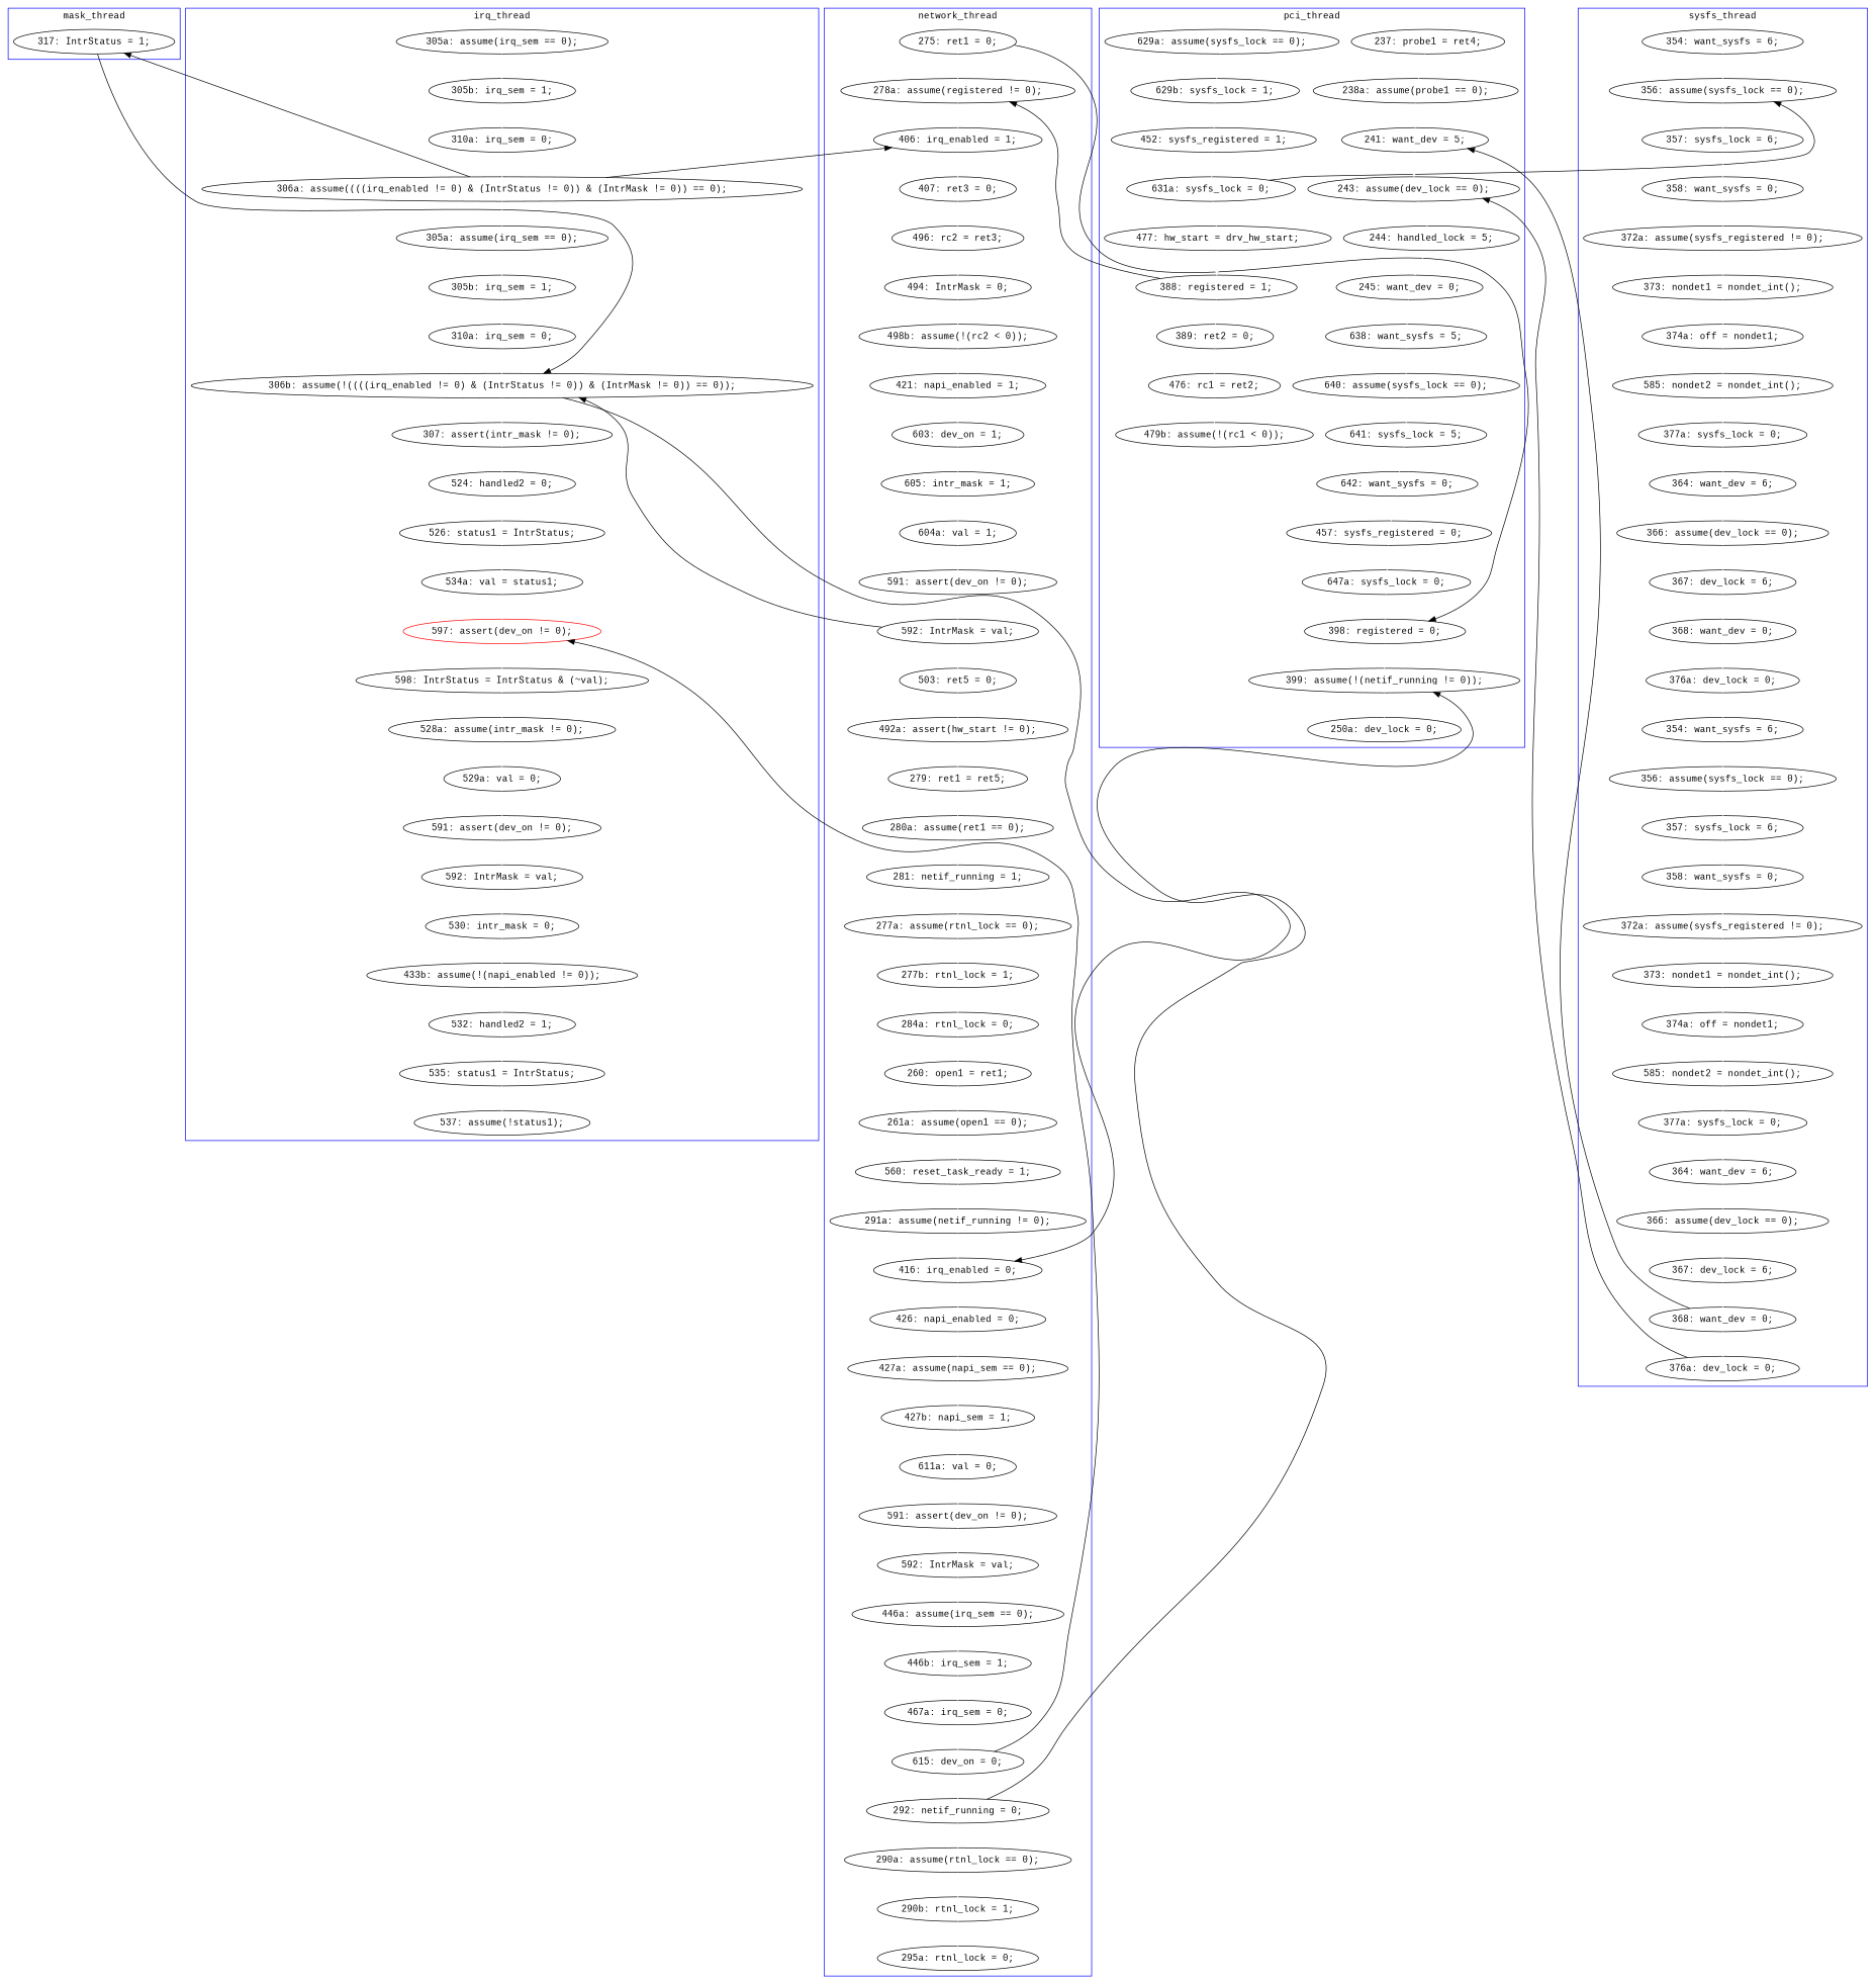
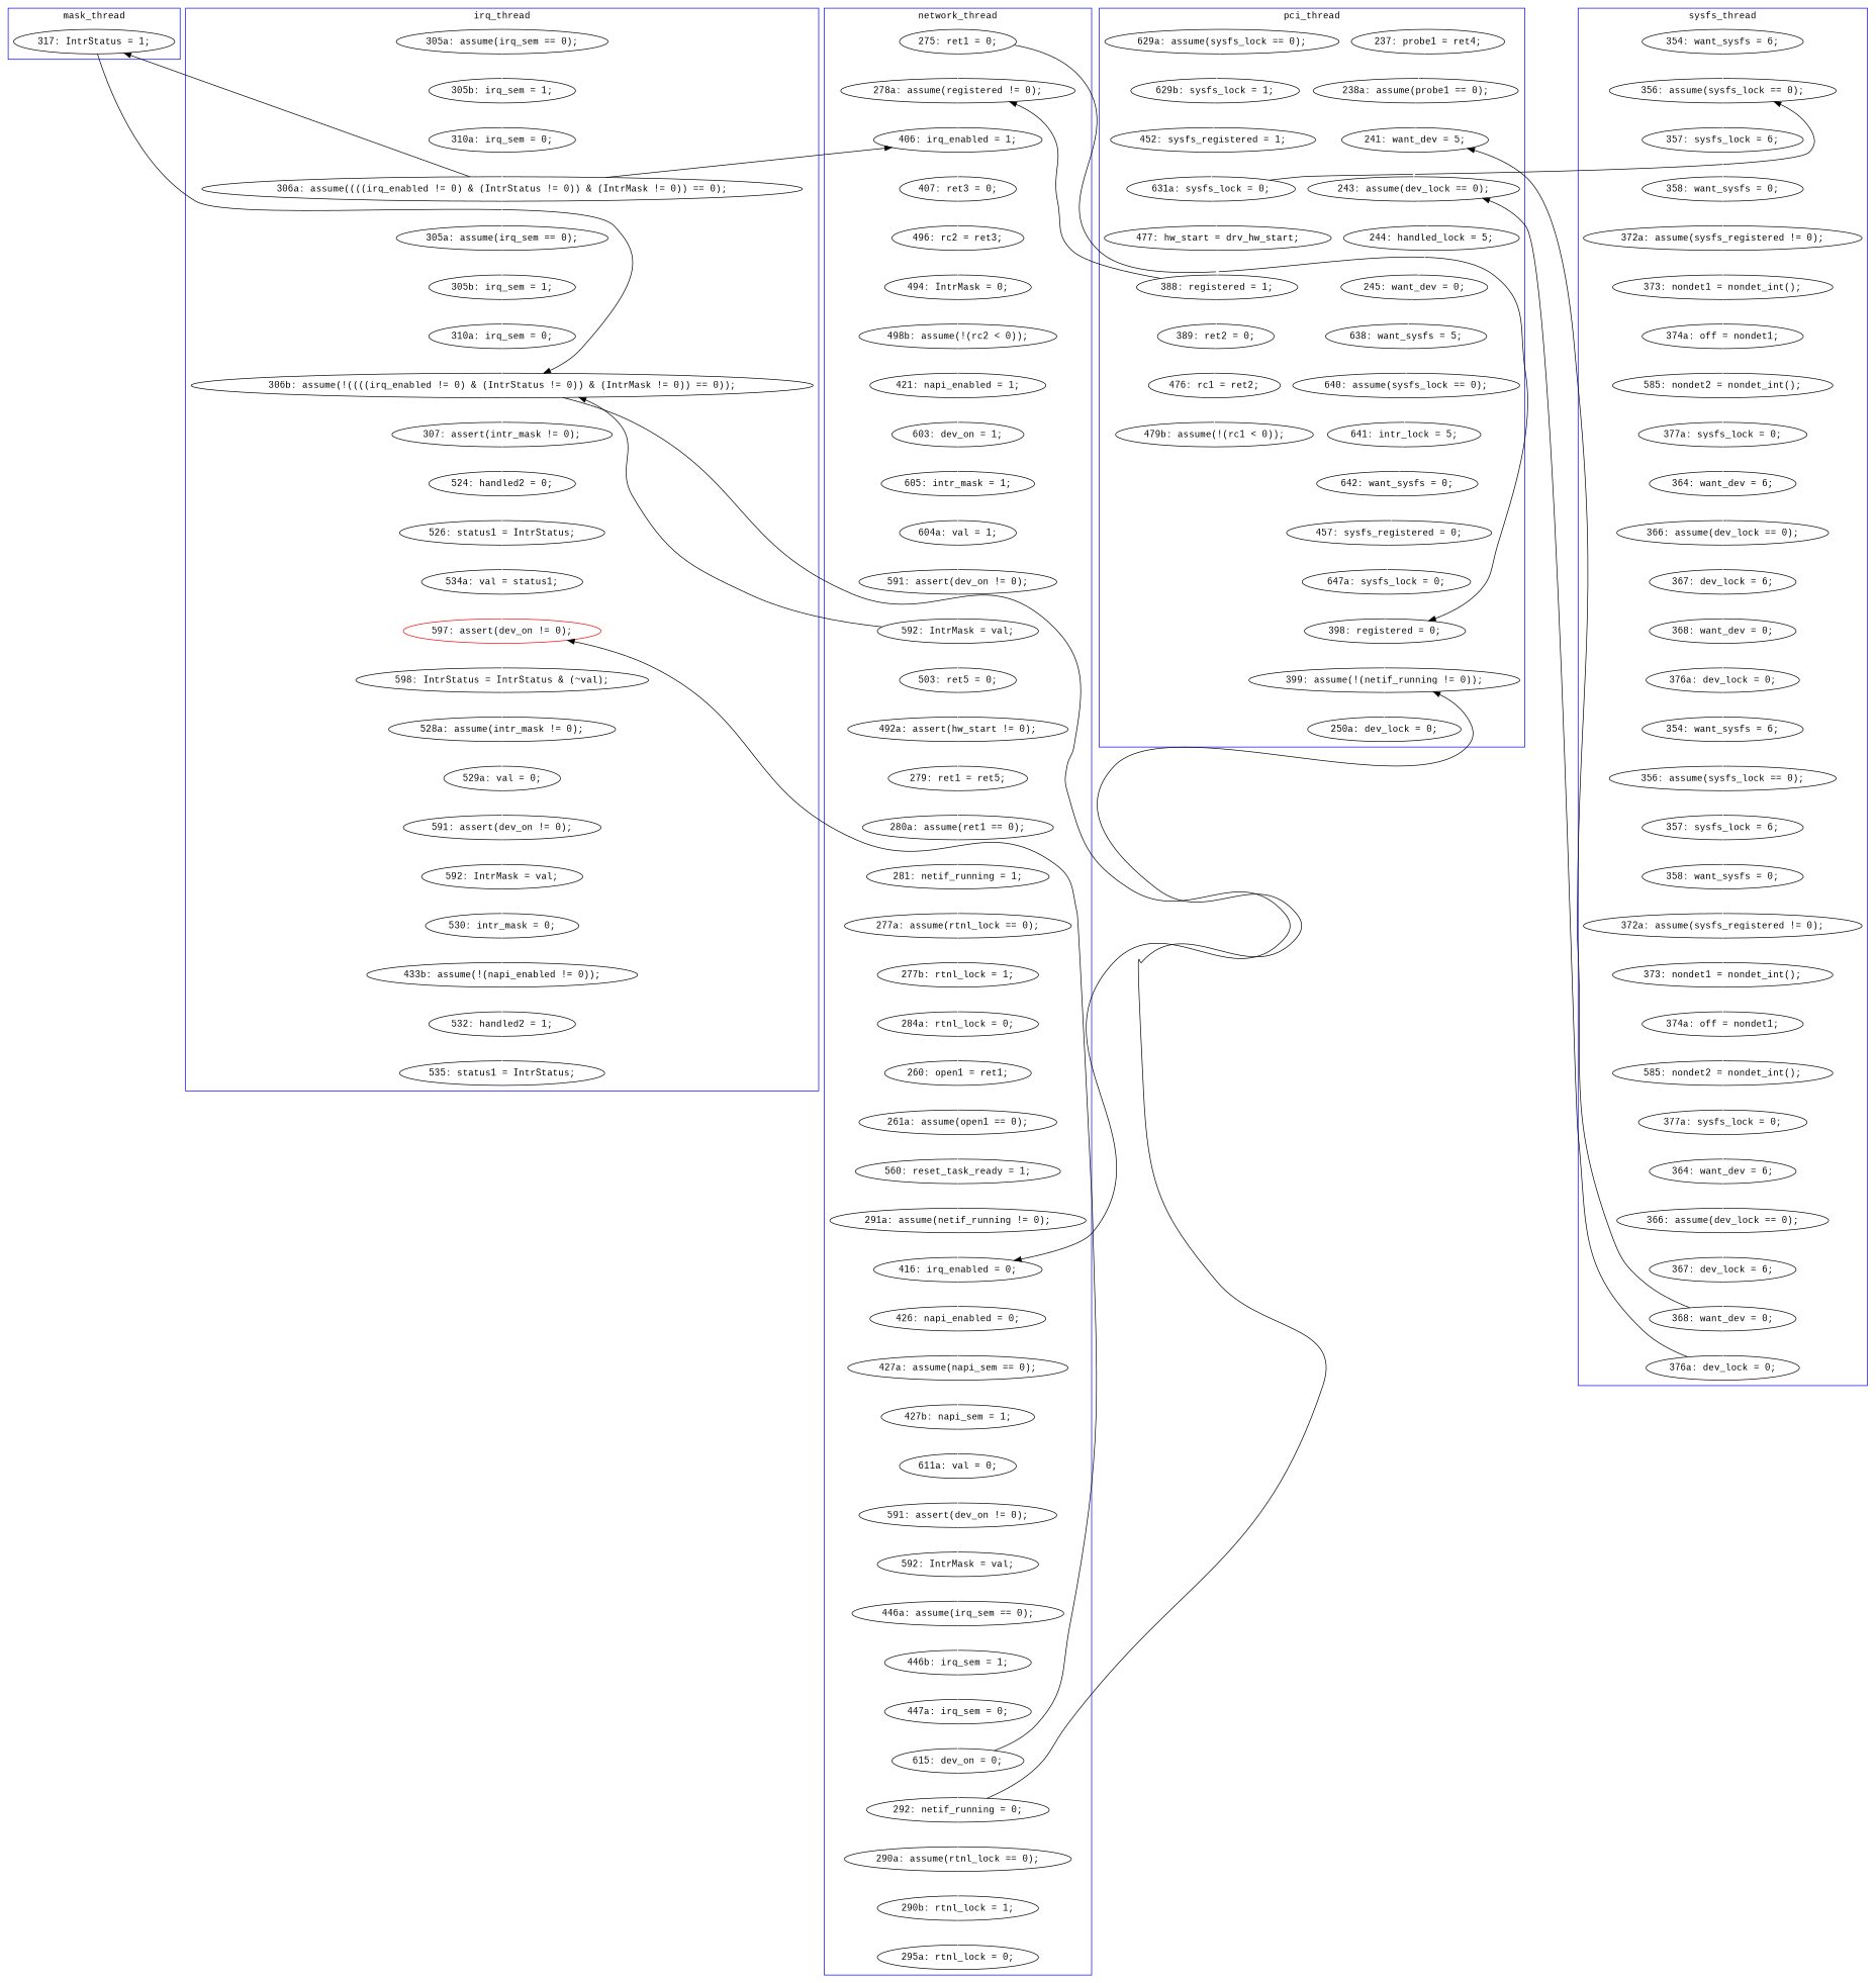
  digraph {
    fontname="Liberation Mono"
    node [fontname="Liberation Mono"]
    edge [color=white fontname="Liberation Mono" style=solid]
    n1 [label="317: IntrStatus = 1;"]
    n2 [label="592: IntrMask = val;"]
    n3 [label="446a: assume(irq_sem == 0);"]
    n4 [label="279: ret1 = ret5;"]
    n5 [label="280a: assume(ret1 == 0);"]
    n6 [label="603: dev_on = 1;"]
    n7 [label="605: intr_mask = 1;"]
    n8 [label="503: ret5 = 0;"]
    n9 [label="492a: assert(hw_start != 0);"]
    n10 [label="615: dev_on = 0;"]
    n11 [label="292: netif_running = 0;"]
    n12 [label="277b: rtnl_lock = 1;"]
    n13 [label="284a: rtnl_lock = 0;"]
    n14 [label="591: assert(dev_on != 0);"]
    n15 [label="275: ret1 = 0;"]
    n16 [label="278a: assume(registered != 0);"]
    n17 [label="604a: val = 1;"]
    n18 [label="592: IntrMask = val;"]
    n19 [label="407: ret3 = 0;"]
    n20 [label="496: rc2 = ret3;"]
    n21 [label="498b: assume(!(rc2 < 0));"]
    n22 [label="421: napi_enabled = 1;"]
    n23 [label="291a: assume(netif_running != 0);"]
    n24 [label="416: irq_enabled = 0;"]
    n25 [label="277a: assume(rtnl_lock == 0);"]
    n26 [label="446b: irq_sem = 1;"]
    n27 [label="260: open1 = ret1;"]
    n28 [label="426: napi_enabled = 0;"]
    n29 [label="427a: assume(napi_sem == 0);"]
    n30 [label="494: IntrMask = 0;"]
    n31 [label="560: reset_task_ready = 1;"]
-   n32 [label="467a: irq_sem = 0;"]
+   n32 [label="447a: irq_sem = 0;"]
    n33 [label="290a: assume(rtnl_lock == 0);"]
    n34 [label="281: netif_running = 1;"]
    n35 [label="427b: napi_sem = 1;"]
    n36 [label="290b: rtnl_lock = 1;"]
    n37 [label="261a: assume(open1 == 0);"]
    n38 [label="295a: rtnl_lock = 0;"]
    n39 [label="406: irq_enabled = 1;"]
    n40 [label="591: assert(dev_on != 0);"]
    n41 [label="611a: val = 0;"]
    n42 [label="398: registered = 0;"]
    n43 [label="399: assume(!(netif_running != 0));"]
    n44 [label="629b: sysfs_lock = 1;"]
    n45 [label="452: sysfs_registered = 1;"]
    n46 [label="243: assume(dev_lock == 0);"]
    n47 [label="244: handled_lock = 5;"]
    n48 [label="638: want_sysfs = 5;"]
    n49 [label="640: assume(sysfs_lock == 0);"]
    n50 [label="388: registered = 1;"]
    n51 [label="237: probe1 = ret4;"]
    n52 [label="245: want_dev = 0;"]
    n53 [label="476: rc1 = ret2;"]
    n54 [label="479b: assume(!(rc1 < 0));"]
-   n55 [label="641: sysfs_lock = 5;"]
+   n55 [label="641: intr_lock = 5;"]
    n56 [label="642: want_sysfs = 0;"]
    n57 [label="647a: sysfs_lock = 0;"]
    n58 [label="457: sysfs_registered = 0;"]
    n59 [label="631a: sysfs_lock = 0;"]
    n60 [label="389: ret2 = 0;"]
    n61 [label="629a: assume(sysfs_lock == 0);"]
    n62 [label="250a: dev_lock = 0;"]
    n63 [label="477: hw_start = drv_hw_start;"]
    n64 [label="238a: assume(probe1 == 0);"]
    n65 [label="241: want_dev = 5;"]
    n66 [label="526: status1 = IntrStatus;"]
    n67 [label="534a: val = status1;"]
    n68 [label="598: IntrStatus = IntrStatus & (~val);"]
    n69 [label="528a: assume(intr_mask != 0);"]
    n70 [label="592: IntrMask = val;"]
    n71 [label="530: intr_mask = 0;"]
    n72 [label="532: handled2 = 1;"]
    n73 [label="535: status1 = IntrStatus;"]
    n74 [label="306b: assume(!((((irq_enabled != 0) & (IntrStatus != 0)) & (IntrMask != 0)) == 0));"]
    n75 [color=red label="597: assert(dev_on != 0);"]
    n76 [label="306a: assume((((irq_enabled != 0) & (IntrStatus != 0)) & (IntrMask != 0)) == 0);"]
    n77 [label="305a: assume(irq_sem == 0);"]
    n78 [label="305b: irq_sem = 1;"]
    n79 [label="307: assert(intr_mask != 0);"]
    n80 [label="524: handled2 = 0;"]
    n81 [label="305a: assume(irq_sem == 0);"]
    n82 [label="305b: irq_sem = 1;"]
    n83 [label="310a: irq_sem = 0;"]
    n84 [label="310a: irq_sem = 0;"]
    n85 [label="433b: assume(!(napi_enabled != 0));"]
    n86 [label="529a: val = 0;"]
    n87 [label="591: assert(dev_on != 0);"]
-   n88 [label="537: assume(!status1);"]
    n89 [label="367: dev_lock = 6;"]
    n90 [label="368: want_dev = 0;"]
    n91 [label="367: dev_lock = 6;"]
    n92 [label="368: want_dev = 0;"]
    n93 [label="372a: assume(sysfs_registered != 0);"]
    n94 [label="373: nondet1 = nondet_int();"]
    n95 [label="376a: dev_lock = 0;"]
    n96 [label="364: want_dev = 6;"]
    n97 [label="366: assume(dev_lock == 0);"]
    n98 [label="374a: off = nondet1;"]
    n99 [label="585: nondet2 = nondet_int();"]
    n100 [label="358: want_sysfs = 0;"]
    n101 [label="372a: assume(sysfs_registered != 0);"]
    n102 [label="366: assume(dev_lock == 0);"]
    n103 [label="377a: sysfs_lock = 0;"]
    n104 [label="585: nondet2 = nondet_int();"]
    n105 [label="377a: sysfs_lock = 0;"]
    n106 [label="358: want_sysfs = 0;"]
    n107 [label="354: want_sysfs = 6;"]
    n108 [label="356: assume(sysfs_lock == 0);"]
    n109 [label="354: want_sysfs = 6;"]
    n110 [label="356: assume(sysfs_lock == 0);"]
    n111 [label="364: want_dev = 6;"]
    n112 [label="373: nondet1 = nondet_int();"]
    n113 [label="376a: dev_lock = 0;"]
    n114 [label="357: sysfs_lock = 6;"]
    n115 [label="357: sysfs_lock = 6;"]
    n116 [label="374a: off = nondet1;"]
    subgraph cluster_1 {
      color=blue
      label=mask_thread
      n1
    }
    subgraph cluster_2 {
      color=blue
      label=network_thread
      n2
      n3
      n4
      n5
      n6
      n7
      n8
      n9
      n10
      n11
      n12
      n13
      n14
      n15
      n16
      n17
      n18
      n19
      n20
      n21
      n22
      n23
      n24
      n25
      n26
      n27
      n28
      n29
      n30
      n31
      n32
      n33
      n34
      n35
      n36
      n37
      n38
      n39
      n40
      n41
    }
    subgraph cluster_3 {
      color=blue
      label=pci_thread
      n42
      n43
      n44
      n45
      n46
      n47
      n48
      n49
      n50
      n51
      n52
      n53
      n54
      n55
      n56
      n57
      n58
      n59
      n60
      n61
      n62
      n63
      n64
      n65
    }
    subgraph cluster_4 {
      color=blue
      label=irq_thread
      n66
      n67
      n68
      n69
      n70
      n71
      n72
      n73
      n74
      n75
      n76
      n77
      n78
      n79
      n80
      n81
      n82
      n83
      n84
      n85
      n86
      n87
-     n88
    }
    subgraph cluster_5 {
      color=blue
      label=sysfs_thread
      n89
      n90
      n91
      n92
      n93
      n94
      n95
      n96
      n97
      n98
      n99
      n100
      n101
      n102
      n103
      n104
      n105
      n106
      n107
      n108
      n109
      n110
      n111
      n112
      n113
      n114
      n115
      n116
    }
    n1 -> n74 [color=black constraint=false]
    n2 -> n3
    n3 -> n26
    n4 -> n5
    n5 -> n34
    n6 -> n7
    n7 -> n17
    n8 -> n9
    n9 -> n4
    n10 -> n11
    n10 -> n75 [color=black constraint=false]
    n11 -> n33
    n11 -> n43 [color=black constraint=false]
    n12 -> n13
    n13 -> n27
    n14 -> n2
    n15 -> n16
    n15 -> n42 [color=black constraint=false]
    n16 -> n39
    n17 -> n40
    n18 -> n8
    n18 -> n74 [color=black constraint=false]
    n19 -> n20
    n20 -> n30
    n21 -> n22
    n22 -> n6
    n23 -> n24
    n24 -> n28
    n25 -> n12
    n26 -> n32
    n27 -> n37
    n28 -> n29
    n29 -> n35
    n30 -> n21
    n31 -> n23
    n32 -> n10
    n33 -> n36
    n34 -> n25
    n35 -> n41
    n36 -> n38
    n37 -> n31
    n39 -> n19
    n40 -> n18
    n41 -> n14
    n42 -> n43
    n43 -> n62
    n44 -> n45
    n45 -> n59
    n46 -> n47
    n47 -> n52
    n48 -> n49
    n49 -> n55
    n50 -> n16 [color=black constraint=false]
    n50 -> n60
    n51 -> n64
    n52 -> n48
    n53 -> n54
    n55 -> n56
    n56 -> n58
    n57 -> n42
    n58 -> n57
    n59 -> n63
    n59 -> n108 [color=black constraint=false]
    n60 -> n53
    n61 -> n44
    n63 -> n50
    n64 -> n65
    n65 -> n46
    n66 -> n67
    n67 -> n75
    n68 -> n69
    n69 -> n86
    n70 -> n71
    n71 -> n85
    n72 -> n73
-   n73 -> n88
    n74 -> n24 [color=black constraint=false]
    n74 -> n79
    n75 -> n68
    n76 -> n1 [color=black constraint=false]
    n76 -> n39 [color=black constraint=false]
    n76 -> n81
    n77 -> n78
    n78 -> n84
    n79 -> n80
    n80 -> n66
    n81 -> n82
    n82 -> n83
    n83 -> n74
    n84 -> n76
    n85 -> n72
    n86 -> n87
    n87 -> n70
    n89 -> n90
    n90 -> n113
    n91 -> n92
    n92 -> n65 [color=black constraint=false]
    n92 -> n95
    n93 -> n94
    n94 -> n98
    n95 -> n46 [color=black constraint=false]
    n96 -> n97
    n97 -> n91
    n98 -> n99
    n99 -> n103
    n100 -> n101
    n101 -> n112
    n102 -> n89
    n103 -> n111
    n104 -> n105
    n105 -> n96
    n106 -> n93
    n107 -> n108
    n108 -> n115
    n109 -> n110
    n110 -> n114
    n111 -> n102
    n112 -> n116
    n113 -> n109
    n114 -> n100
    n115 -> n106
    n116 -> n104
  }
